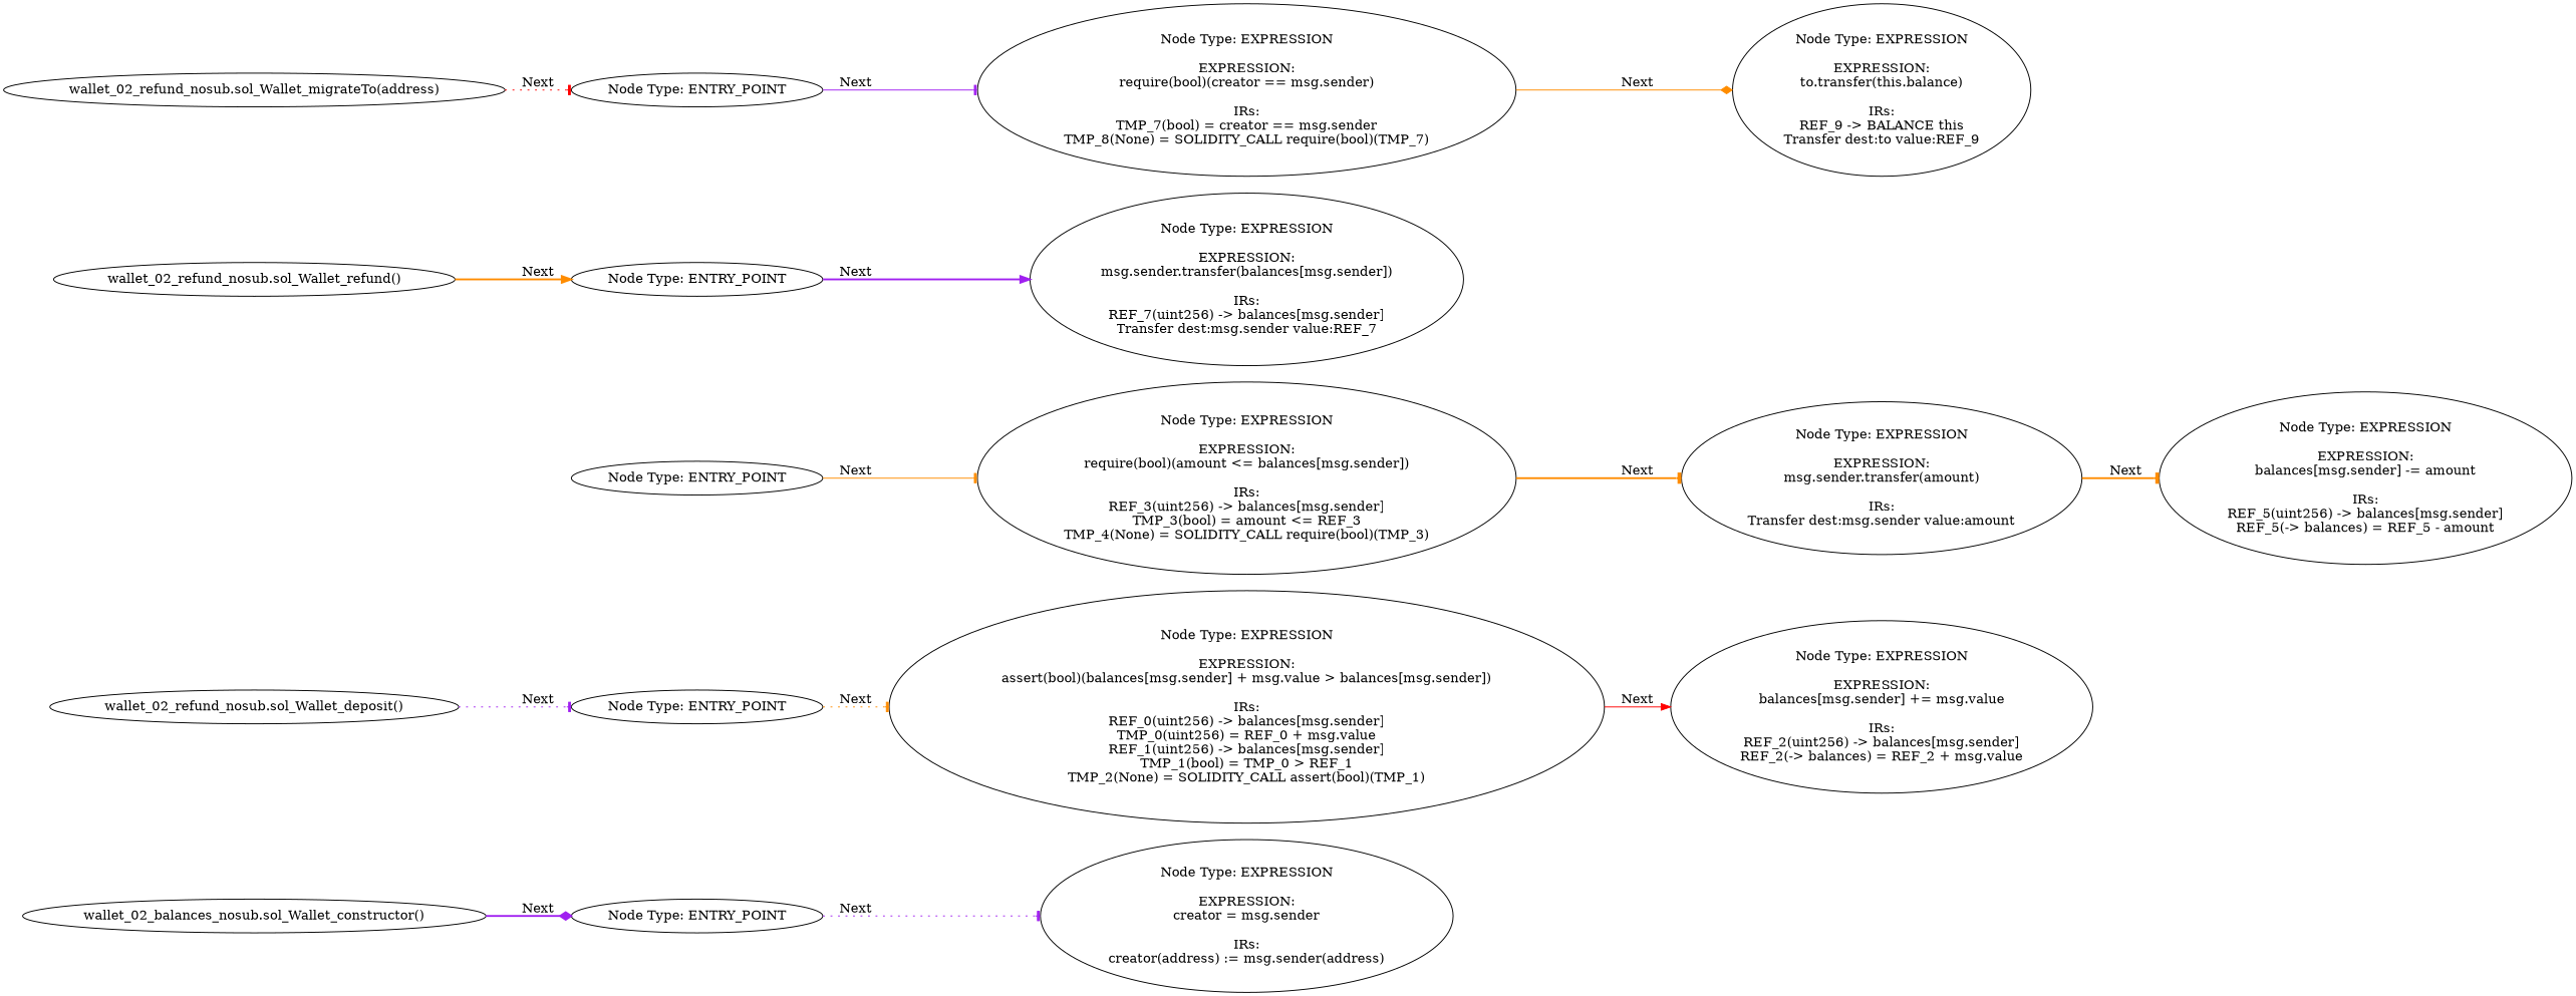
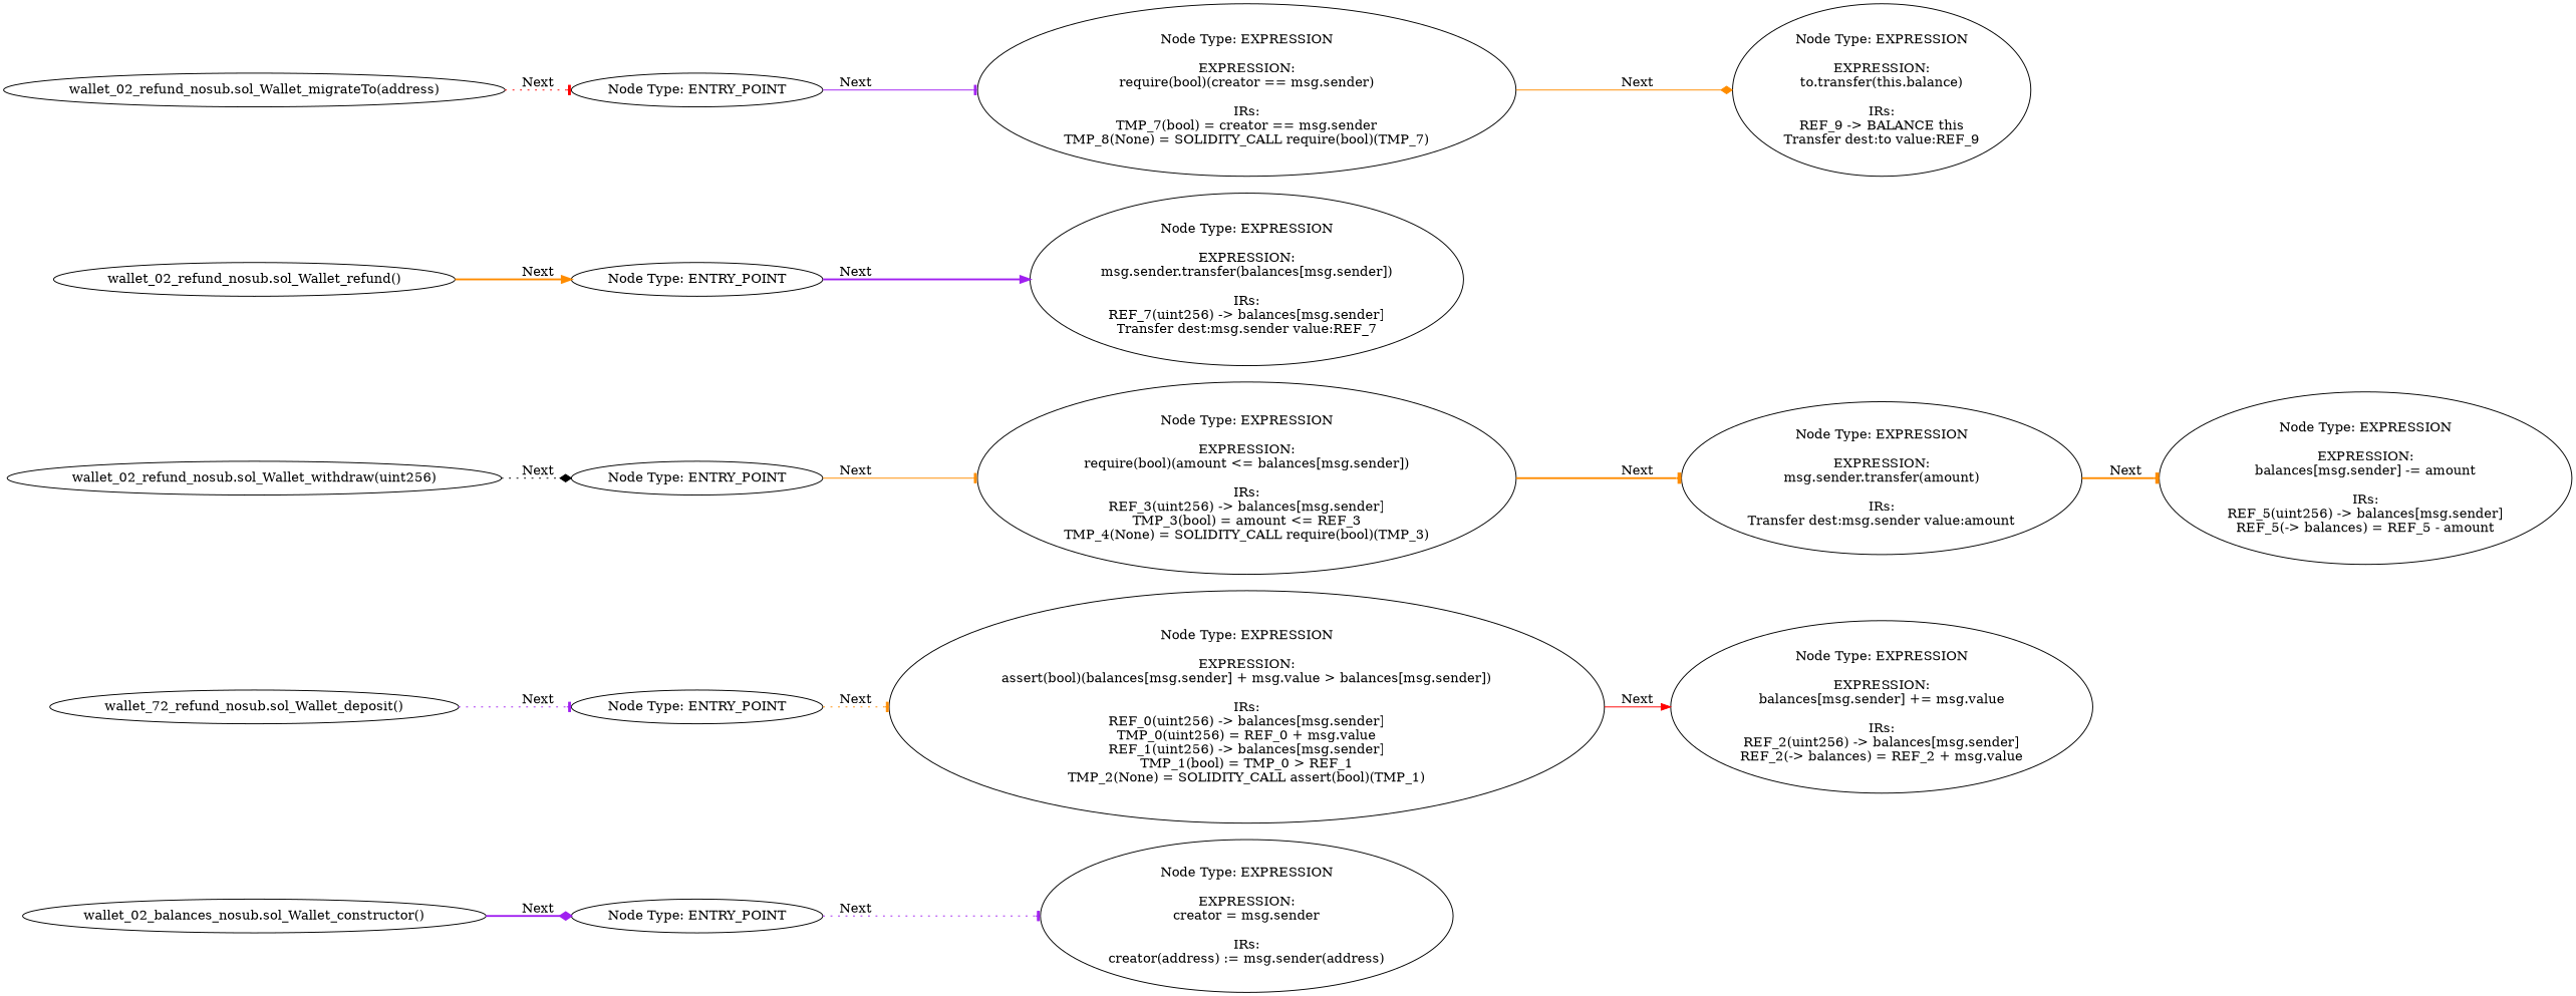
  digraph {
    rankdir=LR
    node [contract_name=Wallet function_fullname="withdraw(uint256)" node_expression=None node_info_vulnerabilities=None node_irs=None node_source_code_lines="[19, 20, 21]" node_type=EXPRESSION source_file="wallet_02_refund_nosub.sol"]
    edge [arrowhead=tee color=darkorange edge_type=next style=dotted]
    n1 [function_fullname="constructor()" label="Node Type: ENTRY_POINT\n" node_type=ENTRY_POINT]
    n2 [function_fullname="constructor()" label="Node Type: EXPRESSION\n\nEXPRESSION:\ncreator = msg.sender\n\nIRs:\ncreator(address) := msg.sender(address)" node_expression="creator = msg.sender" node_irs="creator(address) := msg.sender(address)" node_source_code_lines="[20]"]
    n3 [function_fullname="constructor()" label="wallet_02_balances_nosub.sol_Wallet_constructor()" node_type=FUNCTION_NAME]
    n4 [function_fullname="deposit()" label="Node Type: ENTRY_POINT\n" node_source_code_lines="[23, 24, 25, 26]" node_type=ENTRY_POINT]
    n5 [function_fullname="deposit()" label="Node Type: EXPRESSION\n\nEXPRESSION:\nassert(bool)(balances[msg.sender] + msg.value > balances[msg.sender])\n\nIRs:\nREF_0(uint256) -> balances[msg.sender]\nTMP_0(uint256) = REF_0 + msg.value\nREF_1(uint256) -> balances[msg.sender]\nTMP_1(bool) = TMP_0 > REF_1\nTMP_2(None) = SOLIDITY_CALL assert(bool)(TMP_1)" node_expression="assert(bool)(balances[msg.sender] + msg.value > balances[msg.sender])" node_irs="REF_0(uint256) -> balances[msg.sender]\nTMP_0(uint256) = REF_0 + msg.value\nREF_1(uint256) -> balances[msg.sender]\nTMP_1(bool) = TMP_0 > REF_1\nTMP_2(None) = SOLIDITY_CALL assert(bool)(TMP_1)" node_source_code_lines="[24]"]
    n6 [function_fullname="deposit()" label="Node Type: EXPRESSION\n\nEXPRESSION:\nbalances[msg.sender] += msg.value\n\nIRs:\nREF_2(uint256) -> balances[msg.sender]\nREF_2(-> balances) = REF_2 + msg.value" node_expression="balances[msg.sender] += msg.value" node_irs="REF_2(uint256) -> balances[msg.sender]\nREF_2(-> balances) = REF_2 + msg.value" node_source_code_lines="[25]"]
-   n7 [function_fullname="deposit()" label="wallet_02_refund_nosub.sol_Wallet_deposit()" node_source_code_lines="[23, 24, 25, 26]" node_type=FUNCTION_NAME]
+   n7 [function_fullname="deposit()" label="wallet_72_refund_nosub.sol_Wallet_deposit()" node_source_code_lines="[23, 24, 25, 26]" node_type=FUNCTION_NAME]
    n8 [label="Node Type: ENTRY_POINT\n" node_source_code_lines="[28, 29, 30, 31, 32]" node_type=ENTRY_POINT]
    n9 [label="Node Type: EXPRESSION\n\nEXPRESSION:\nrequire(bool)(amount <= balances[msg.sender])\n\nIRs:\nREF_3(uint256) -> balances[msg.sender]\nTMP_3(bool) = amount <= REF_3\nTMP_4(None) = SOLIDITY_CALL require(bool)(TMP_3)" node_expression="require(bool)(amount <= balances[msg.sender])" node_irs="REF_3(uint256) -> balances[msg.sender]\nTMP_3(bool) = amount <= REF_3\nTMP_4(None) = SOLIDITY_CALL require(bool)(TMP_3)" node_source_code_lines="[29]"]
    n10 [label="Node Type: EXPRESSION\n\nEXPRESSION:\nmsg.sender.transfer(amount)\n\nIRs:\nTransfer dest:msg.sender value:amount" node_expression="msg.sender.transfer(amount)" node_irs="Transfer dest:msg.sender value:amount" node_source_code_lines="[30]"]
    n11 [label="Node Type: EXPRESSION\n\nEXPRESSION:\nbalances[msg.sender] -= amount\n\nIRs:\nREF_5(uint256) -> balances[msg.sender]\nREF_5(-> balances) = REF_5 - amount" node_expression="balances[msg.sender] -= amount" node_irs="REF_5(uint256) -> balances[msg.sender]\nREF_5(-> balances) = REF_5 - amount" node_source_code_lines="[31]"]
+   n12 [label="wallet_02_refund_nosub.sol_Wallet_withdraw(uint256)" node_source_code_lines="[28, 29, 30, 31, 32]" node_type=FUNCTION_NAME]
    n13 [function_fullname="refund()" label="Node Type: ENTRY_POINT\n" node_info_vulnerabilities="[{'lines': [36], 'category': 'access_control'}]" node_source_code_lines="[34, 35, 36, 37]" node_type=ENTRY_POINT]
    n14 [function_fullname="refund()" label="Node Type: EXPRESSION\n\nEXPRESSION:\nmsg.sender.transfer(balances[msg.sender])\n\nIRs:\nREF_7(uint256) -> balances[msg.sender]\nTransfer dest:msg.sender value:REF_7" node_expression="msg.sender.transfer(balances[msg.sender])" node_info_vulnerabilities="[{'lines': [36], 'category': 'access_control'}]" node_irs="REF_7(uint256) -> balances[msg.sender]\nTransfer dest:msg.sender value:REF_7" node_source_code_lines="[36]"]
    n15 [function_fullname="refund()" label="wallet_02_refund_nosub.sol_Wallet_refund()" node_info_vulnerabilities="[{'lines': [36], 'category': 'access_control'}]" node_source_code_lines="[34, 35, 36, 37]" node_type=FUNCTION_NAME]
    n16 [function_fullname="migrateTo(address)" label="Node Type: ENTRY_POINT\n" node_source_code_lines="[41, 42, 43, 44]" node_type=ENTRY_POINT]
    n17 [function_fullname="migrateTo(address)" label="Node Type: EXPRESSION\n\nEXPRESSION:\nrequire(bool)(creator == msg.sender)\n\nIRs:\nTMP_7(bool) = creator == msg.sender\nTMP_8(None) = SOLIDITY_CALL require(bool)(TMP_7)" node_expression="require(bool)(creator == msg.sender)" node_irs="TMP_7(bool) = creator == msg.sender\nTMP_8(None) = SOLIDITY_CALL require(bool)(TMP_7)" node_source_code_lines="[42]"]
    n18 [function_fullname="migrateTo(address)" label="Node Type: EXPRESSION\n\nEXPRESSION:\nto.transfer(this.balance)\n\nIRs:\nREF_9 -> BALANCE this\nTransfer dest:to value:REF_9" node_expression="to.transfer(this.balance)" node_irs="REF_9 -> BALANCE this\nTransfer dest:to value:REF_9" node_source_code_lines="[43]"]
    n19 [function_fullname="migrateTo(address)" label="wallet_02_refund_nosub.sol_Wallet_migrateTo(address)" node_source_code_lines="[41, 42, 43, 44]" node_type=FUNCTION_NAME]
    n1 -> n2 [color=purple label=Next]
    n3 -> n1 [arrowhead=diamond color=purple label=Next style=bold]
    n4 -> n5 [label=Next]
    n5 -> n6 [arrowhead=normal color=red label=Next style=solid]
    n7 -> n4 [color=purple label=Next]
    n8 -> n9 [label=Next style=solid]
    n9 -> n10 [label=Next style=bold]
    n10 -> n11 [label=Next style=bold]
+   n12 -> n8 [arrowhead=diamond color=black label=Next]
    n13 -> n14 [arrowhead=normal color=purple label=Next style=bold]
    n15 -> n13 [arrowhead=normal label=Next style=bold]
    n16 -> n17 [color=purple label=Next style=solid]
    n17 -> n18 [arrowhead=diamond label=Next style=solid]
    n19 -> n16 [color=red label=Next]
  }
